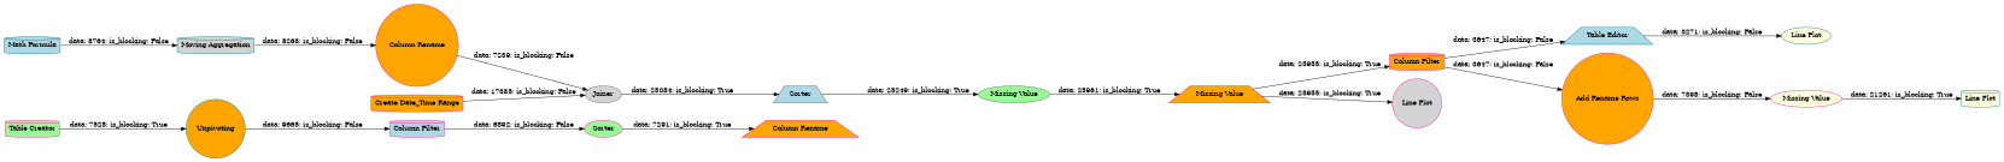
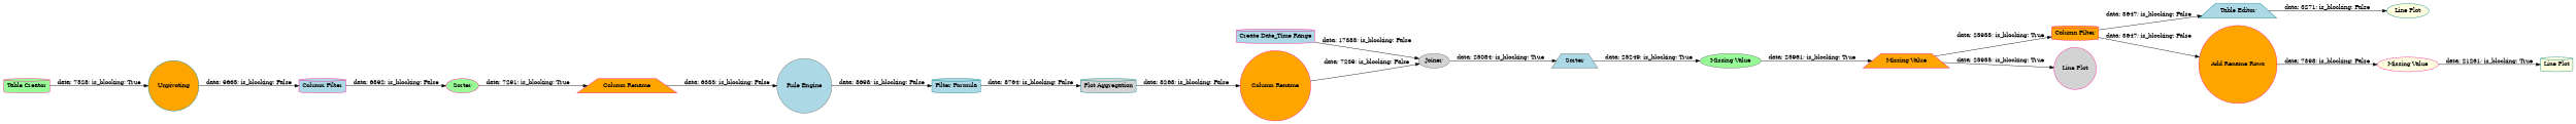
  digraph {
    rankdir=LR
    node [color=deeppink fillcolor=orange shape=cylinder style=filled]
    n1 [label="Column Rename" shape=trapezium]
-   n3 [color=teal fillcolor=lightblue label="Math Formula"]
-   n4 [color=teal fillcolor=lightgrey label="Moving Aggregation"]
+   n2 [color=gray40 fillcolor=lightblue label="Rule Engine" shape=circle]
+   n3 [color=teal fillcolor=lightblue label="Filter Formula"]
+   n4 [color=teal fillcolor=lightgrey label="Plot Aggregation"]
    n5 [color=teal label=Unpivoting shape=circle]
    n6 [fillcolor=lightblue label="Column Filter"]
    n7 [fillcolor=palegreen label=Sorter shape=ellipse]
    n8 [label="Column Filter"]
    n9 [color=teal fillcolor=lightblue label="Table Editor" shape=trapezium]
    n10 [label="Add Rename Rows" shape=circle]
    n11 [color=teal fillcolor=lightyellow label="Line Plot" shape=ellipse]
    n12 [fillcolor=lightyellow label="Missing Value" shape=ellipse]
    n13 [color=gray40 fillcolor=palegreen label="Missing Value" shape=ellipse]
    n14 [label="Missing Value" shape=trapezium]
    n15 [fillcolor=lightgrey label="Line Plot" shape=circle]
    n16 [fillcolor=palegreen label="Table Creator"]
    n17 [color=gray40 fillcolor=lightgrey label=Joiner shape=ellipse]
    n18 [color=gray40 fillcolor=lightblue label=Sorter shape=trapezium]
-   n19 [label="Create Date_Time Range"]
+   n19 [fillcolor=lightblue label="Create Date_Time Range"]
    n20 [label="Column Rename" shape=circle]
    n21 [color=teal fillcolor=lightyellow label="Line Plot"]
+   n1 -> n2 [label="data: 6333; is_blocking: False"]
+   n2 -> n3 [label="data: 8698; is_blocking: False"]
    n3 -> n4 [label="data: 8764; is_blocking: False"]
    n4 -> n20 [label="data: 8268; is_blocking: False"]
    n5 -> n6 [label="data: 9665; is_blocking: False"]
    n6 -> n7 [label="data: 6892; is_blocking: False"]
    n7 -> n1 [label="data: 7291; is_blocking: True"]
    n8 -> n9 [label="data: 3647; is_blocking: False"]
    n8 -> n10 [label="data: 3647; is_blocking: False"]
    n9 -> n11 [label="data: 3271; is_blocking: False"]
    n10 -> n12 [label="data: 7398; is_blocking: False"]
    n12 -> n21 [label="data: 21261; is_blocking: True"]
    n13 -> n14 [label="data: 25961; is_blocking: True"]
    n14 -> n8 [label="data: 25955; is_blocking: True"]
    n14 -> n15 [label="data: 25955; is_blocking: True"]
    n16 -> n5 [label="data: 7528; is_blocking: True"]
    n17 -> n18 [label="data: 25084; is_blocking: True"]
    n18 -> n13 [label="data: 25249; is_blocking: True"]
    n19 -> n17 [label="data: 17385; is_blocking: False"]
    n20 -> n17 [label="data: 7239; is_blocking: False"]
  }
